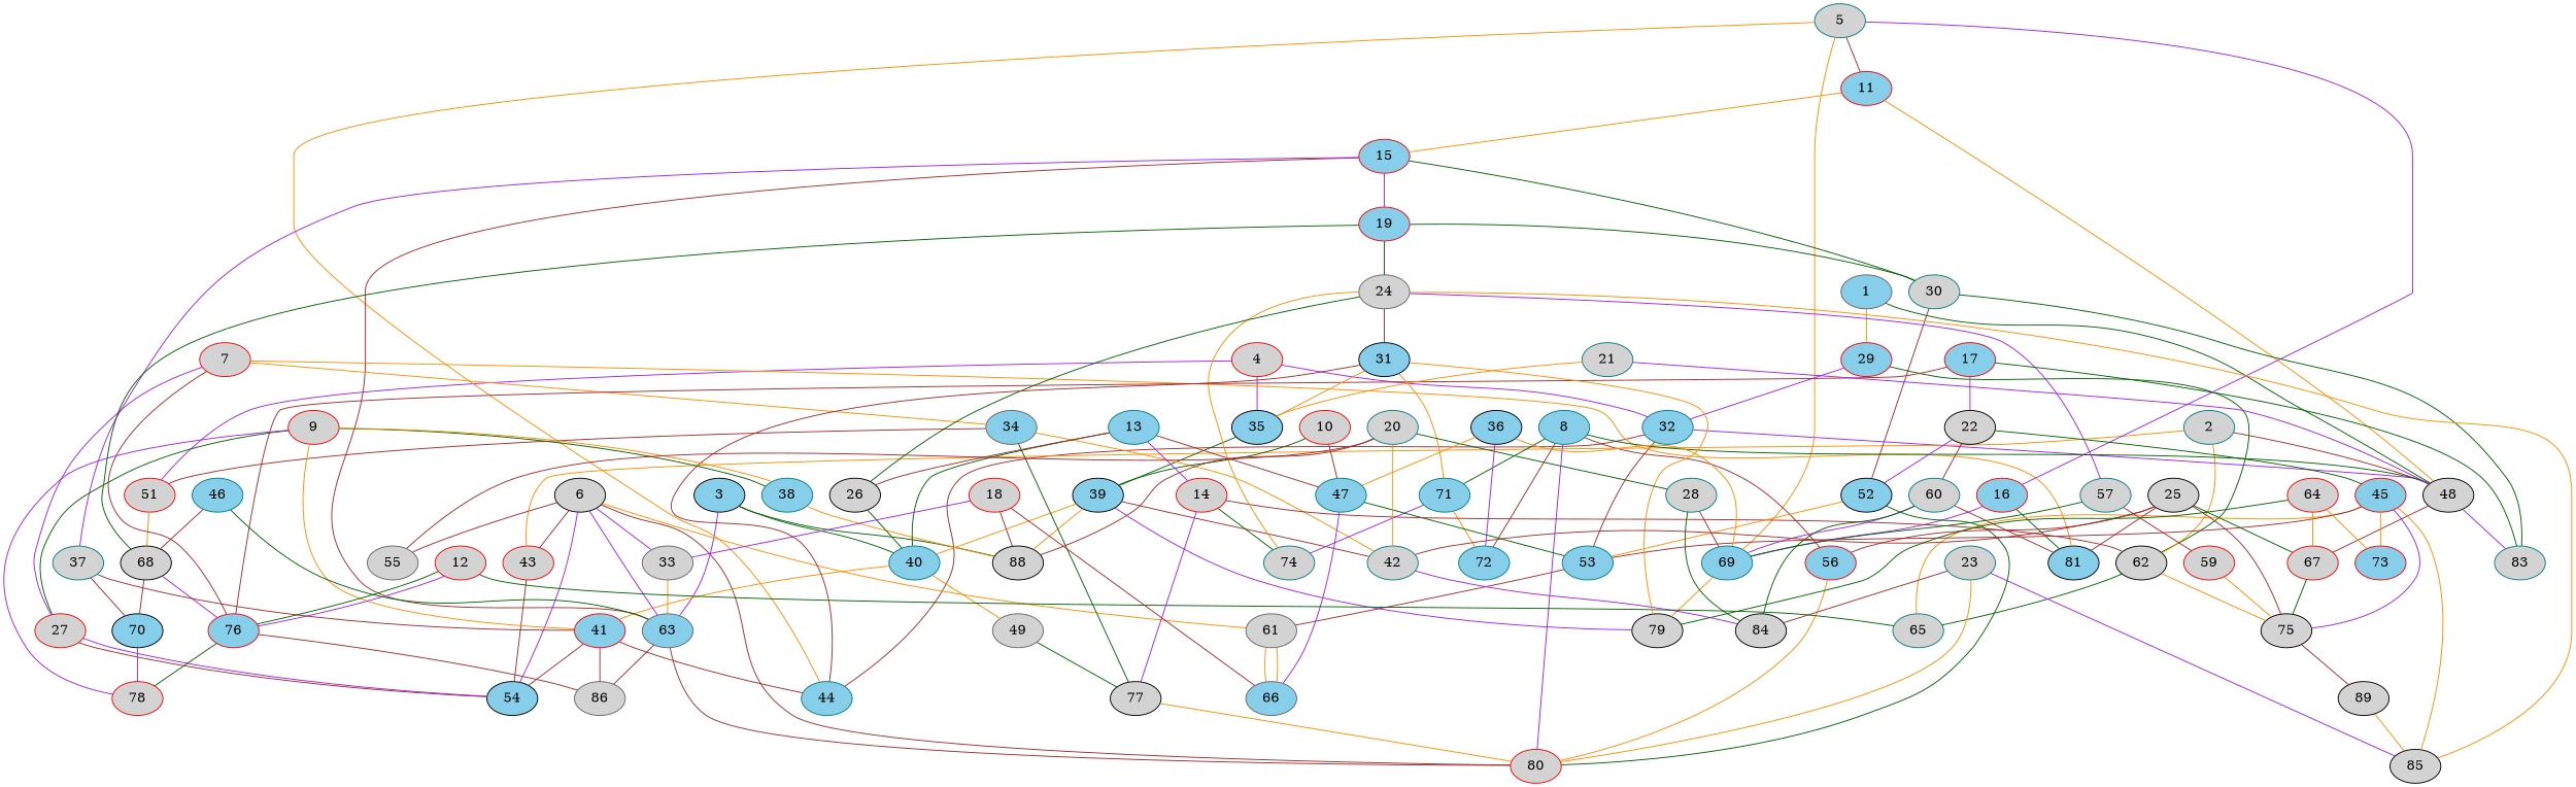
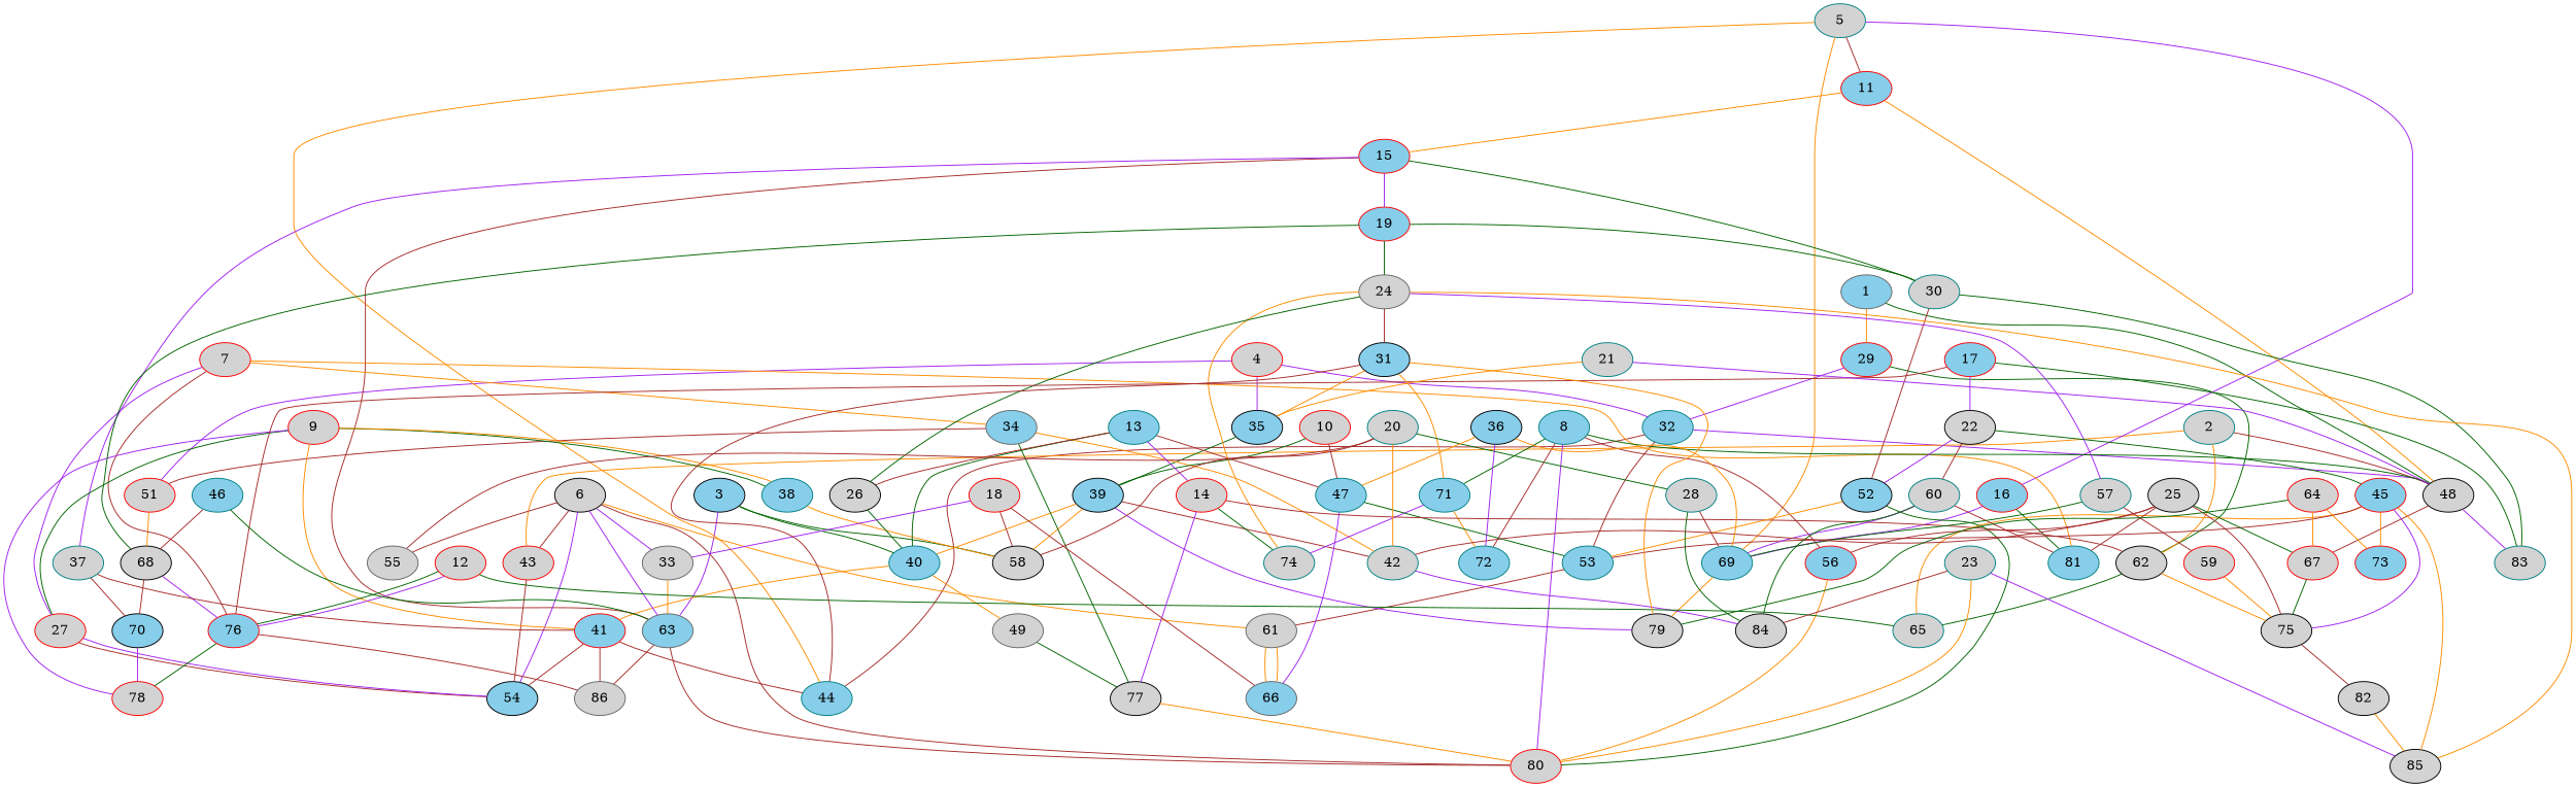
  graph {
    node [color=red fillcolor=lightgrey style=filled]
    edge [color=brown]
    1 [color=gray40 fillcolor=skyblue]
    29 [fillcolor=skyblue]
    48 [color=black]
    62 [color=black]
    32 [color=teal fillcolor=skyblue]
    83 [color=teal]
    67
    2 [color=teal]
    43
    54 [color=black fillcolor=skyblue]
    65 [color=teal]
    75 [color=black]
    3 [color=black fillcolor=skyblue]
    40 [color=teal fillcolor=skyblue]
-   58 [color=black label=88]
+   58 [color=black]
    63 [color=gray40 fillcolor=skyblue]
    41 [fillcolor=skyblue]
    49 [color=gray40]
    80
    86 [color=gray40]
    4
    35 [color=black fillcolor=skyblue]
    51
    44 [color=teal fillcolor=skyblue]
    53 [color=teal fillcolor=skyblue]
    39 [color=black fillcolor=skyblue]
    68 [color=black]
    5 [color=teal]
    11 [fillcolor=skyblue]
    16 [fillcolor=skyblue]
    69 [color=teal fillcolor=skyblue]
    15 [fillcolor=skyblue]
-   81 [color=black fillcolor=skyblue]
+   81 [color=teal fillcolor=skyblue]
    79 [color=black]
    6 [color=black]
    33 [color=gray40]
    55 [color=gray40]
    61 [color=gray40]
    66 [color=gray40 fillcolor=skyblue]
    7
    27
    34 [color=gray40 fillcolor=skyblue]
    76 [fillcolor=skyblue]
    77 [color=black]
    42 [color=teal]
    78
    8 [color=teal fillcolor=skyblue]
    56 [fillcolor=skyblue]
    71 [color=teal fillcolor=skyblue]
    72 [color=teal fillcolor=skyblue]
    74 [color=teal]
    9
    38 [color=teal fillcolor=skyblue]
    10
    47 [color=teal fillcolor=skyblue]
    19 [fillcolor=skyblue]
    30 [color=teal]
    37 [color=teal]
    12
    13 [color=teal fillcolor=skyblue]
    14
    26 [color=black]
    24 [color=gray40]
    52 [color=black fillcolor=skyblue]
    70 [color=black fillcolor=skyblue]
    17 [fillcolor=skyblue]
    22 [color=black]
    45 [fillcolor=skyblue]
    60 [color=teal]
    18
    85 [color=black]
    31 [color=black fillcolor=skyblue]
    57 [color=teal]
    20 [color=teal]
    28 [color=teal]
    84 [color=black]
    21 [color=teal]
    73 [fillcolor=skyblue]
    23 [color=teal]
    59
    25 [color=black]
-   82 [color=black label=89]
+   82 [color=black]
    36 [color=black fillcolor=skyblue]
    46 [color=teal fillcolor=skyblue]
    64
    1 -- 29 [color=darkorange]
    1 -- 48 [color=darkgreen]
    29 -- 62 [color=darkgreen]
    29 -- 32 [color=purple]
    48 -- 83 [color=purple]
    48 -- 67
    62 -- 65 [color=darkgreen]
    62 -- 75 [color=darkorange]
    32 -- 48 [color=purple]
    32 -- 44
    32 -- 53
    67 -- 75 [color=darkgreen]
    2 -- 48
    2 -- 62 [color=darkorange]
    2 -- 43 [color=darkorange]
    43 -- 54
    75 -- 82
    3 -- 40 [color=darkgreen]
    3 -- 58 [color=darkgreen]
    3 -- 63 [color=purple]
    40 -- 41 [color=darkorange]
    40 -- 49 [color=darkorange]
    63 -- 80
    63 -- 86
    41 -- 54
    41 -- 86
    41 -- 44
    49 -- 77 [color=darkgreen]
    4 -- 32 [color=purple]
    4 -- 35 [color=purple]
    4 -- 51 [color=purple]
    35 -- 39 [color=darkgreen]
    51 -- 68 [color=darkorange]
    53 -- 61
    39 -- 40 [color=darkorange]
    39 -- 58 [color=darkorange]
    39 -- 79 [color=purple]
    39 -- 42
    68 -- 76 [color=purple]
    68 -- 70
    5 -- 44 [color=darkorange]
    5 -- 11
    5 -- 16 [color=purple]
    5 -- 69 [color=darkorange]
    11 -- 48 [color=darkorange]
    11 -- 15 [color=darkorange]
    16 -- 69 [color=purple]
    16 -- 81 [color=darkgreen]
    69 -- 79 [color=darkorange]
    15 -- 63
    15 -- 19 [color=purple]
    15 -- 30 [color=darkgreen]
    15 -- 37 [color=purple]
    6 -- 43
    6 -- 54 [color=purple]
    6 -- 63 [color=purple]
    6 -- 80
    6 -- 33 [color=purple]
    6 -- 55
    6 -- 61 [color=darkorange]
    33 -- 63 [color=darkorange]
    61 -- 66 [color=darkorange]
    61 -- 66 [color=darkorange]
    7 -- 81 [color=darkorange]
    7 -- 27 [color=purple]
    7 -- 34 [color=darkorange]
    7 -- 76
    27 -- 54
    27 -- 54 [color=purple]
    34 -- 51
    34 -- 77 [color=darkgreen]
    34 -- 42 [color=darkorange]
    76 -- 86
    76 -- 78 [color=darkgreen]
    77 -- 80 [color=darkorange]
    42 -- 84 [color=purple]
    8 -- 48 [color=darkgreen]
    8 -- 80 [color=purple]
    8 -- 56
    8 -- 71 [color=darkgreen]
    8 -- 72
    56 -- 80 [color=darkorange]
    71 -- 72 [color=darkorange]
    71 -- 74 [color=purple]
    9 -- 41 [color=darkorange]
    9 -- 27 [color=darkgreen]
    9 -- 78 [color=purple]
    9 -- 38 [color=darkgreen]
    9 -- 38 [color=darkorange]
    38 -- 58 [color=darkorange]
    10 -- 39 [color=darkgreen]
    10 -- 47
    47 -- 53 [color=darkgreen]
    47 -- 66 [color=purple]
    19 -- 68 [color=darkgreen]
    19 -- 30 [color=darkgreen]
    19 -- 24 [color=darkgreen]
    30 -- 83 [color=darkgreen]
    30 -- 52
    37 -- 41
    37 -- 70
    12 -- 65 [color=darkgreen]
    12 -- 76 [color=darkgreen]
    12 -- 76 [color=purple]
    13 -- 40 [color=darkgreen]
    13 -- 47
    13 -- 14 [color=purple]
    13 -- 26
    14 -- 62
    14 -- 77 [color=purple]
    14 -- 74 [color=darkgreen]
    26 -- 40 [color=darkgreen]
    24 -- 74 [color=darkorange]
    24 -- 26 [color=darkgreen]
    24 -- 85 [color=darkorange]
    24 -- 31
    24 -- 57 [color=purple]
    52 -- 80 [color=darkgreen]
    52 -- 53 [color=darkorange]
    70 -- 78 [color=purple]
    17 -- 83 [color=darkgreen]
    17 -- 76
    17 -- 22 [color=purple]
    22 -- 52 [color=purple]
    22 -- 45 [color=darkgreen]
    22 -- 60
    45 -- 65 [color=darkorange]
    45 -- 75 [color=purple]
    45 -- 53
    45 -- 85 [color=darkorange]
    45 -- 73 [color=darkorange]
    60 -- 69 [color=purple]
    60 -- 81
    60 -- 84 [color=darkgreen]
    18 -- 58
    18 -- 33 [color=purple]
    18 -- 66
    31 -- 35 [color=darkorange]
    31 -- 44
    31 -- 79 [color=darkorange]
    31 -- 71 [color=darkorange]
    57 -- 69 [color=darkgreen]
    57 -- 59
    20 -- 58
    20 -- 55
    20 -- 42 [color=darkorange]
    20 -- 28 [color=darkgreen]
    28 -- 69
    28 -- 84 [color=darkgreen]
    21 -- 48 [color=purple]
    21 -- 35 [color=darkorange]
    23 -- 80 [color=darkorange]
    23 -- 85 [color=purple]
    23 -- 84
    59 -- 75 [color=darkorange]
    25 -- 67 [color=darkgreen]
    25 -- 75
    25 -- 81
    25 -- 42
    25 -- 56
    82 -- 85 [color=darkorange]
    36 -- 69 [color=darkorange]
    36 -- 72 [color=purple]
    36 -- 47 [color=darkorange]
    46 -- 63 [color=darkgreen]
    46 -- 68
    64 -- 67 [color=darkorange]
    64 -- 79 [color=darkgreen]
    64 -- 73 [color=darkorange]
  }
